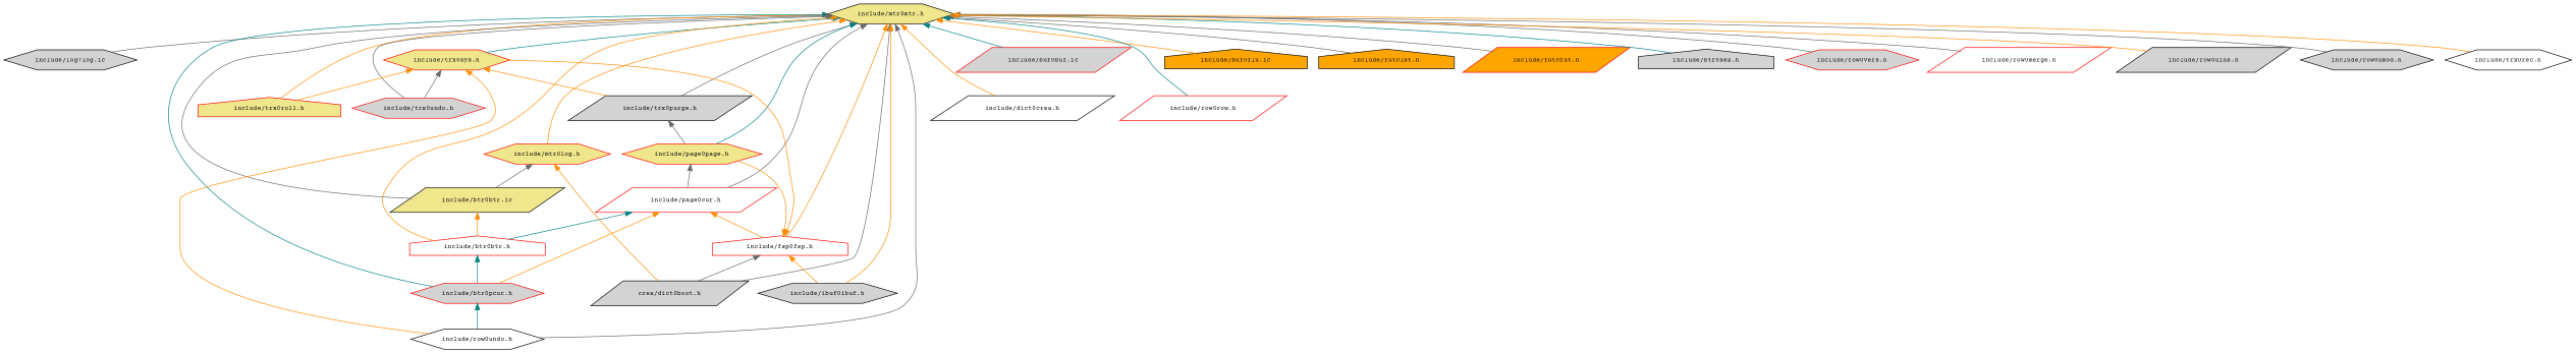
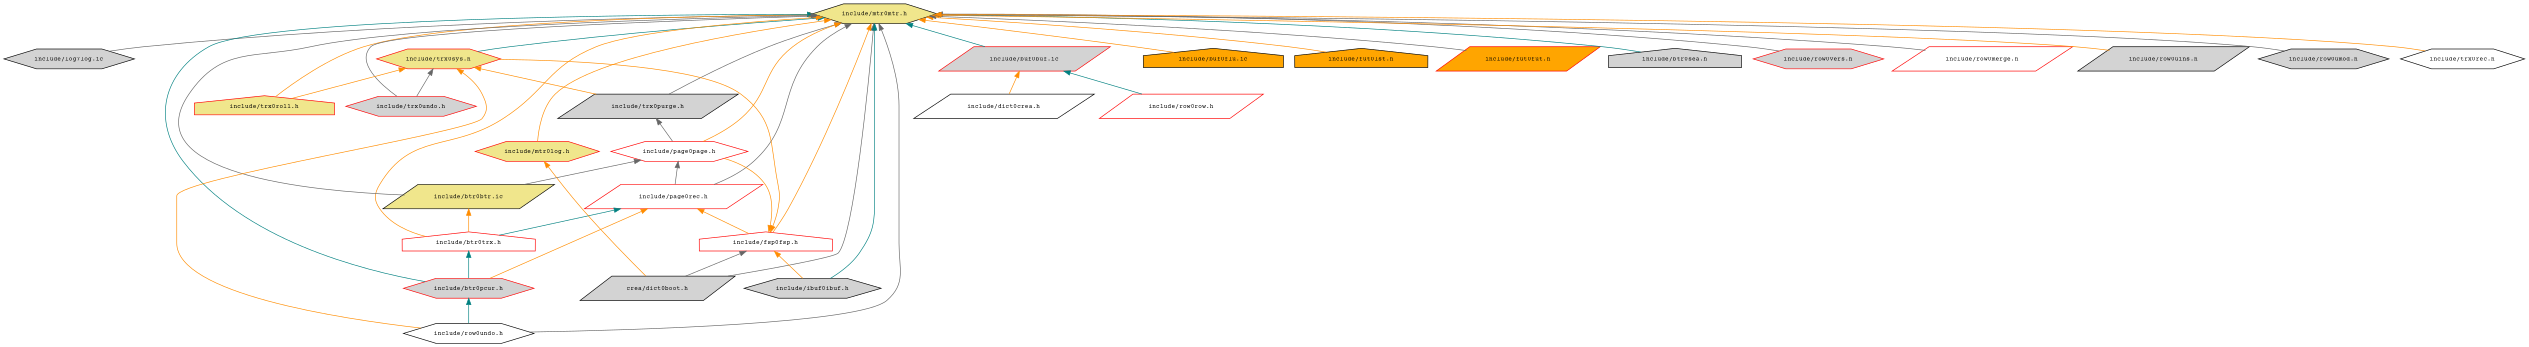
  digraph {
    fontname="Courier Prime"
    node [color=black fillcolor=lightgrey fontname="Courier Prime" fontsize=10 shape=hexagon style=filled]
    edge [color=darkorange dir=back fontname="Courier Prime" fontsize=10 labelfontname=FreeSans labelfontsize=10 style=solid]
    n1 [fillcolor=khaki fontcolor=black height=0.2 label="include/mtr0mtr.h" width=0.4]
    n2 [height=0.2 label="include/log7log.ic" width=0.4]
    n3 [color=red fillcolor=khaki height=0.2 label="include/trx0roll.h" shape=house width=0.4]
    n4 [color=red height=0.2 label="include/buf0buf.ic" shape=parallelogram width=0.4]
    n5 [fillcolor=orange height=0.2 label="include/buf0flu.ic" shape=house width=0.4]
    n6 [color=red fillcolor=khaki height=0.2 label="include/trx0sys.h" width=0.4]
    n7 [color=red height=0.2 label="include/trx0undo.h" width=0.4]
    n8 [fillcolor=white height=0.2 label="include/row0undo.h" width=0.4]
    n9 [height=0.2 label="include/trx0purge.h" shape=parallelogram width=0.4]
    n10 [color=red fillcolor=white height=0.2 label="include/fsp0fsp.h" shape=house width=0.4]
-   n11 [color=red fillcolor=khaki height=0.2 label="include/page0page.h" width=0.4]
-   n12 [color=red fillcolor=white height=0.2 label="include/page0cur.h" shape=parallelogram width=0.4]
-   n13 [color=red fillcolor=white height=0.2 label="include/btr0btr.h" shape=house width=0.4]
+   n11 [color=red fillcolor=white height=0.2 label="include/page0page.h" width=0.4]
+   n12 [color=red fillcolor=white height=0.2 label="include/page0rec.h" shape=parallelogram width=0.4]
+   n13 [color=red fillcolor=white height=0.2 label="include/btr0trx.h" shape=house width=0.4]
    n14 [color=red height=0.2 label="include/btr0pcur.h" width=0.4]
    n15 [height=0.2 label="crea/dict0boot.h" shape=parallelogram width=0.4]
    n16 [height=0.2 label="include/ibuf0ibuf.h" width=0.4]
    n17 [fillcolor=orange height=0.2 label="include/fut0lst.h" shape=house width=0.4]
    n18 [color=red fillcolor=orange height=0.2 label="include/fut0fut.h" shape=parallelogram width=0.4]
    n19 [color=red fillcolor=khaki height=0.2 label="include/mtr0log.h" width=0.4]
    n20 [fillcolor=khaki height=0.2 label="include/btr0btr.ic" shape=parallelogram width=0.4]
    n21 [height=0.2 label="include/btr0sea.h" shape=house width=0.4]
    n22 [fillcolor=white height=0.2 label="include/dict0crea.h" shape=parallelogram width=0.4]
    n23 [color=red fillcolor=white height=0.2 label="include/row0row.h" shape=parallelogram width=0.4]
    n24 [color=red height=0.2 label="include/row0vers.h" width=0.4]
    n25 [color=red fillcolor=white height=0.2 label="include/row0merge.h" shape=parallelogram width=0.4]
    n26 [height=0.2 label="include/row0uins.h" shape=parallelogram width=0.4]
    n27 [height=0.2 label="include/row0umod.h" width=0.4]
    n28 [fillcolor=white height=0.2 label="include/trx0rec.h" width=0.4]
    n1 -> n2 [color=gray40]
    n1 -> n3
    n1 -> n4 [color=teal]
    n1 -> n5
    n1 -> n6 [color=teal]
    n1 -> n7 [color=gray40]
    n1 -> n8 [color=gray40]
    n1 -> n9 [color=gray40]
    n1 -> n10
-   n1 -> n11 [color=teal]
+   n1 -> n11
    n1 -> n12 [color=gray40]
    n1 -> n13
    n1 -> n14 [color=teal]
    n1 -> n15 [color=gray40]
-   n1 -> n16
-   n1 -> n17 [color=gray40]
+   n1 -> n16 [color=teal]
+   n1 -> n17
    n1 -> n18 [color=gray40]
    n1 -> n19
    n1 -> n20 [color=gray40]
    n1 -> n21 [color=teal]
-   n1 -> n22
-   n1 -> n23 [color=teal]
+   n4 -> n22
+   n4 -> n23 [color=teal]
    n1 -> n24 [color=gray40]
    n1 -> n25 [color=gray40]
    n1 -> n26
    n1 -> n27 [color=gray40]
    n1 -> n28
    n6 -> n3
    n6 -> n7 [color=gray40]
    n6 -> n8
    n6 -> n9
    n9 -> n11 [color=gray40]
    n10 -> n6
    n10 -> n11
    n10 -> n15 [color=gray40]
    n10 -> n16
    n11 -> n12 [color=gray40]
    n12 -> n10
    n12 -> n13 [color=teal]
    n12 -> n14
    n13 -> n14 [color=teal]
    n14 -> n8 [color=teal]
    n19 -> n15
-   n19 -> n20 [color=gray40]
+   n11 -> n20 [color=gray40]
    n20 -> n13
  }
